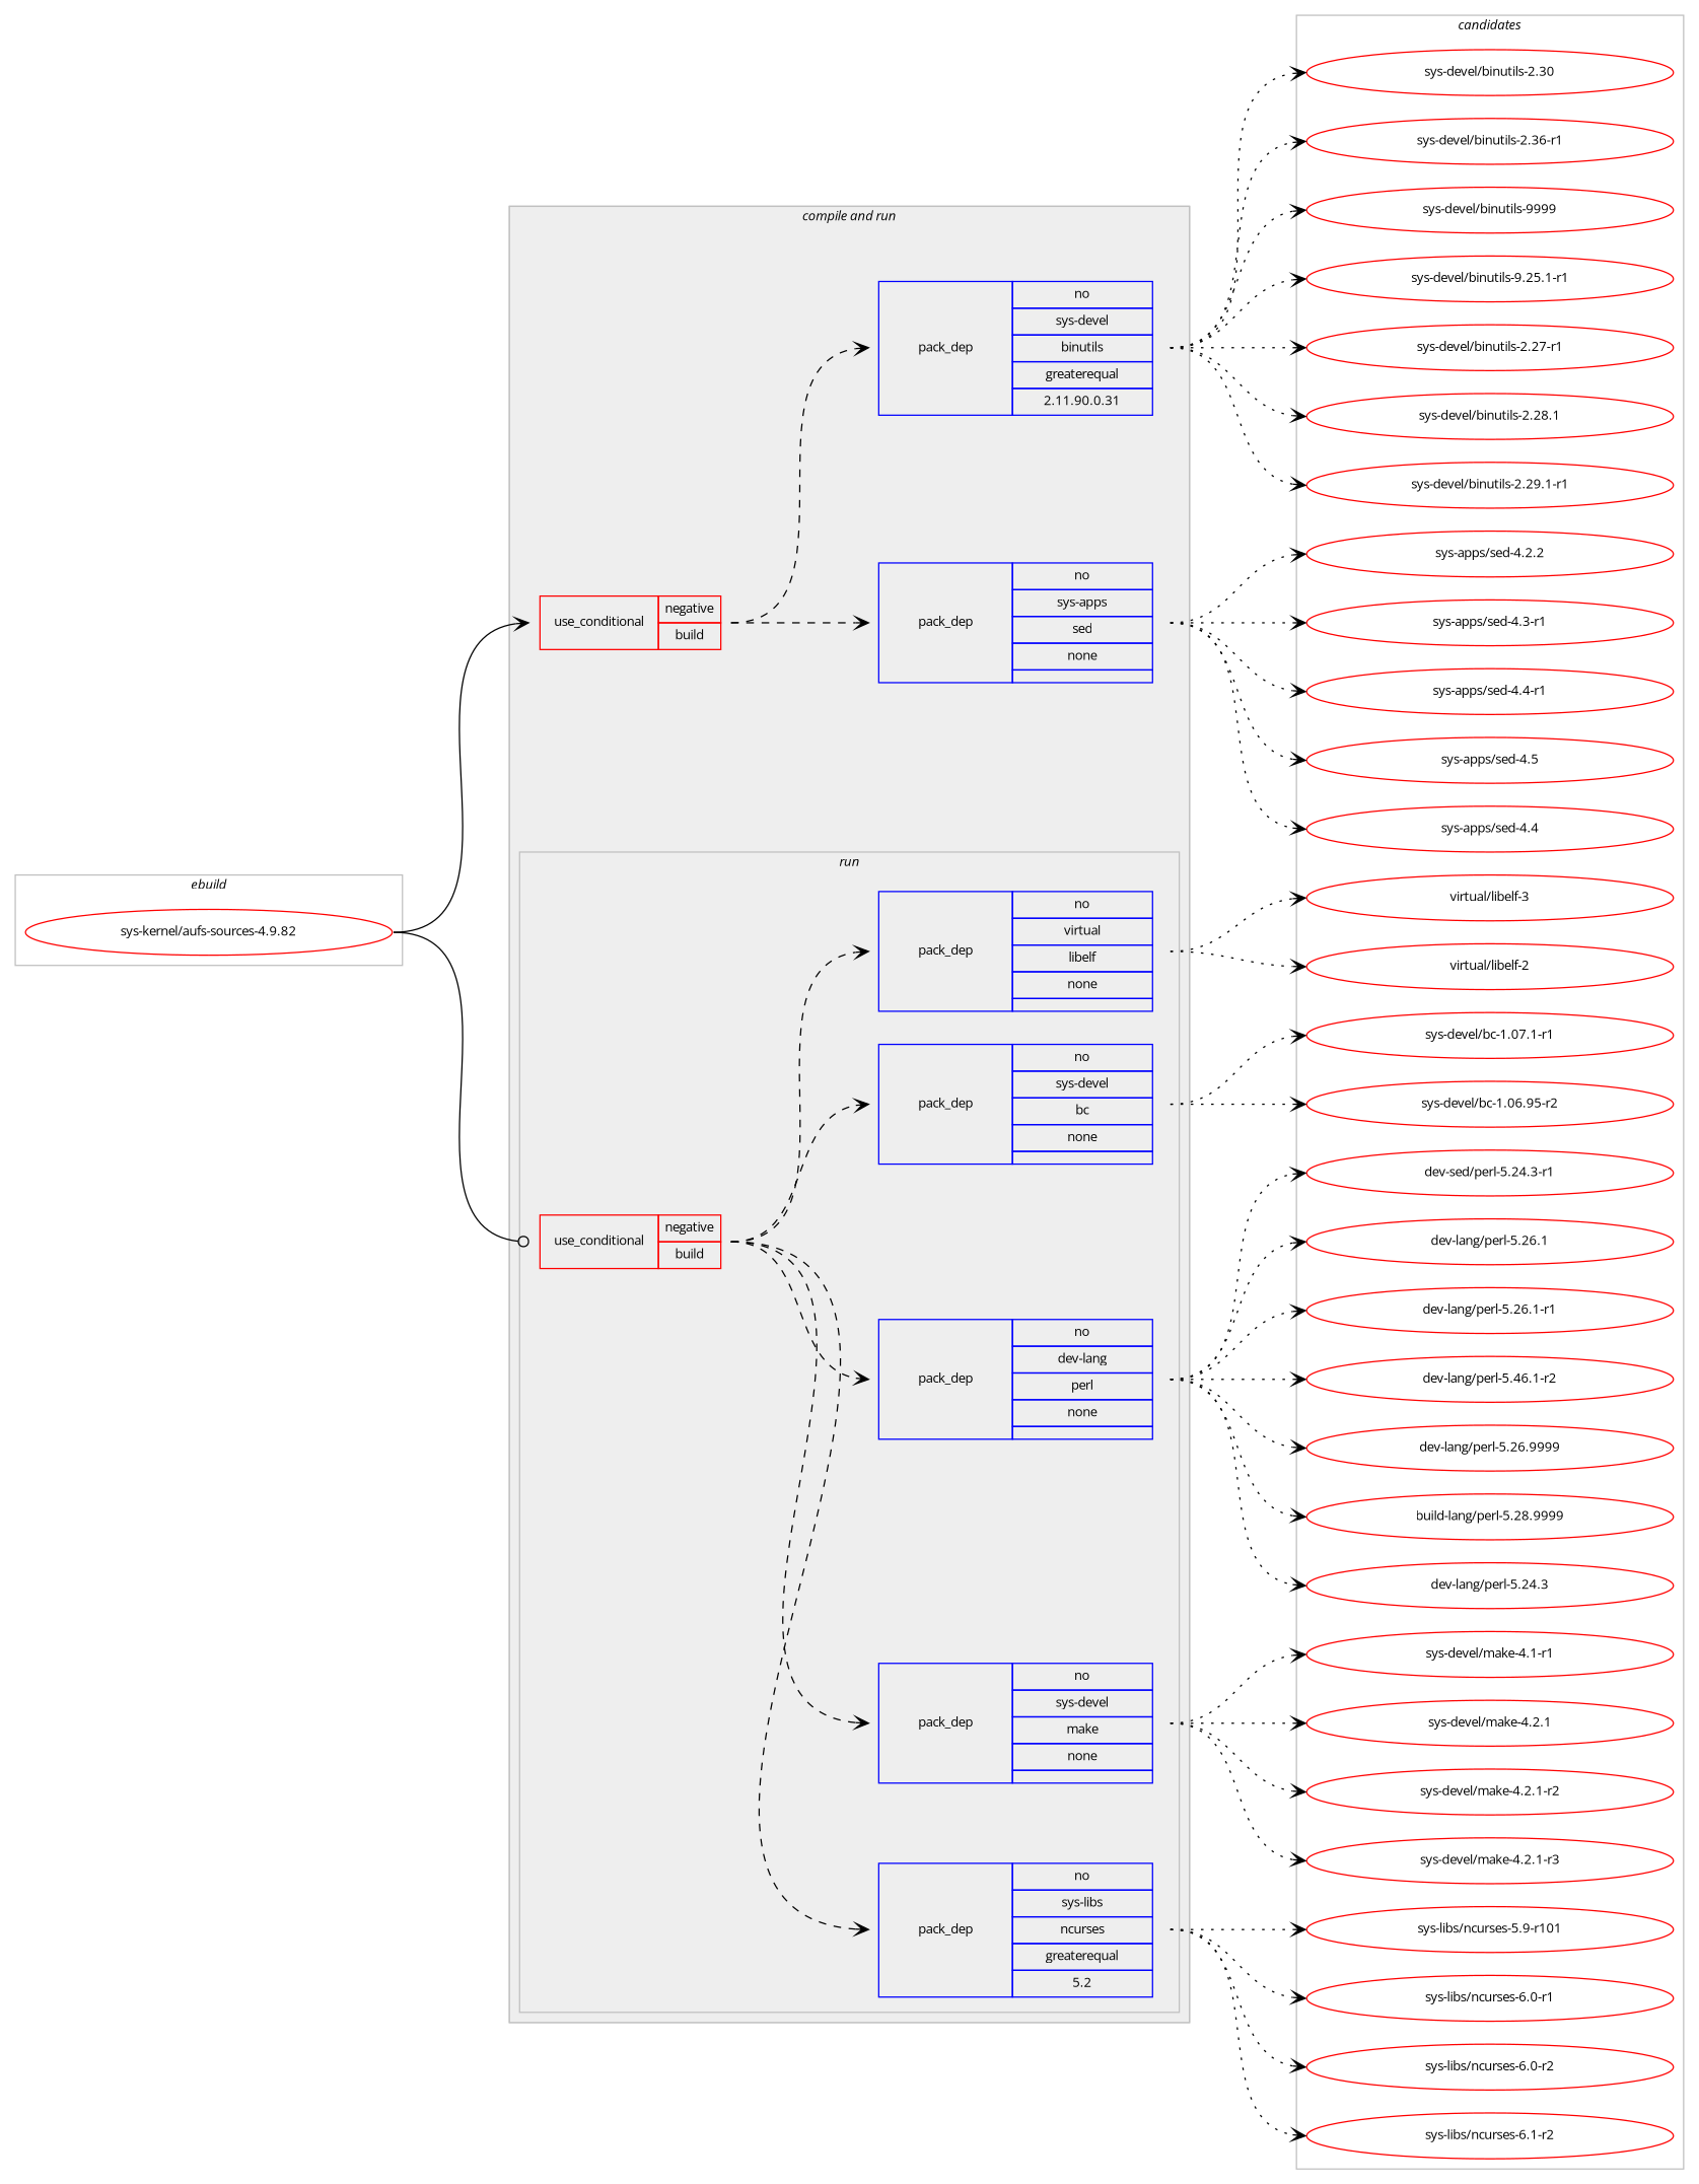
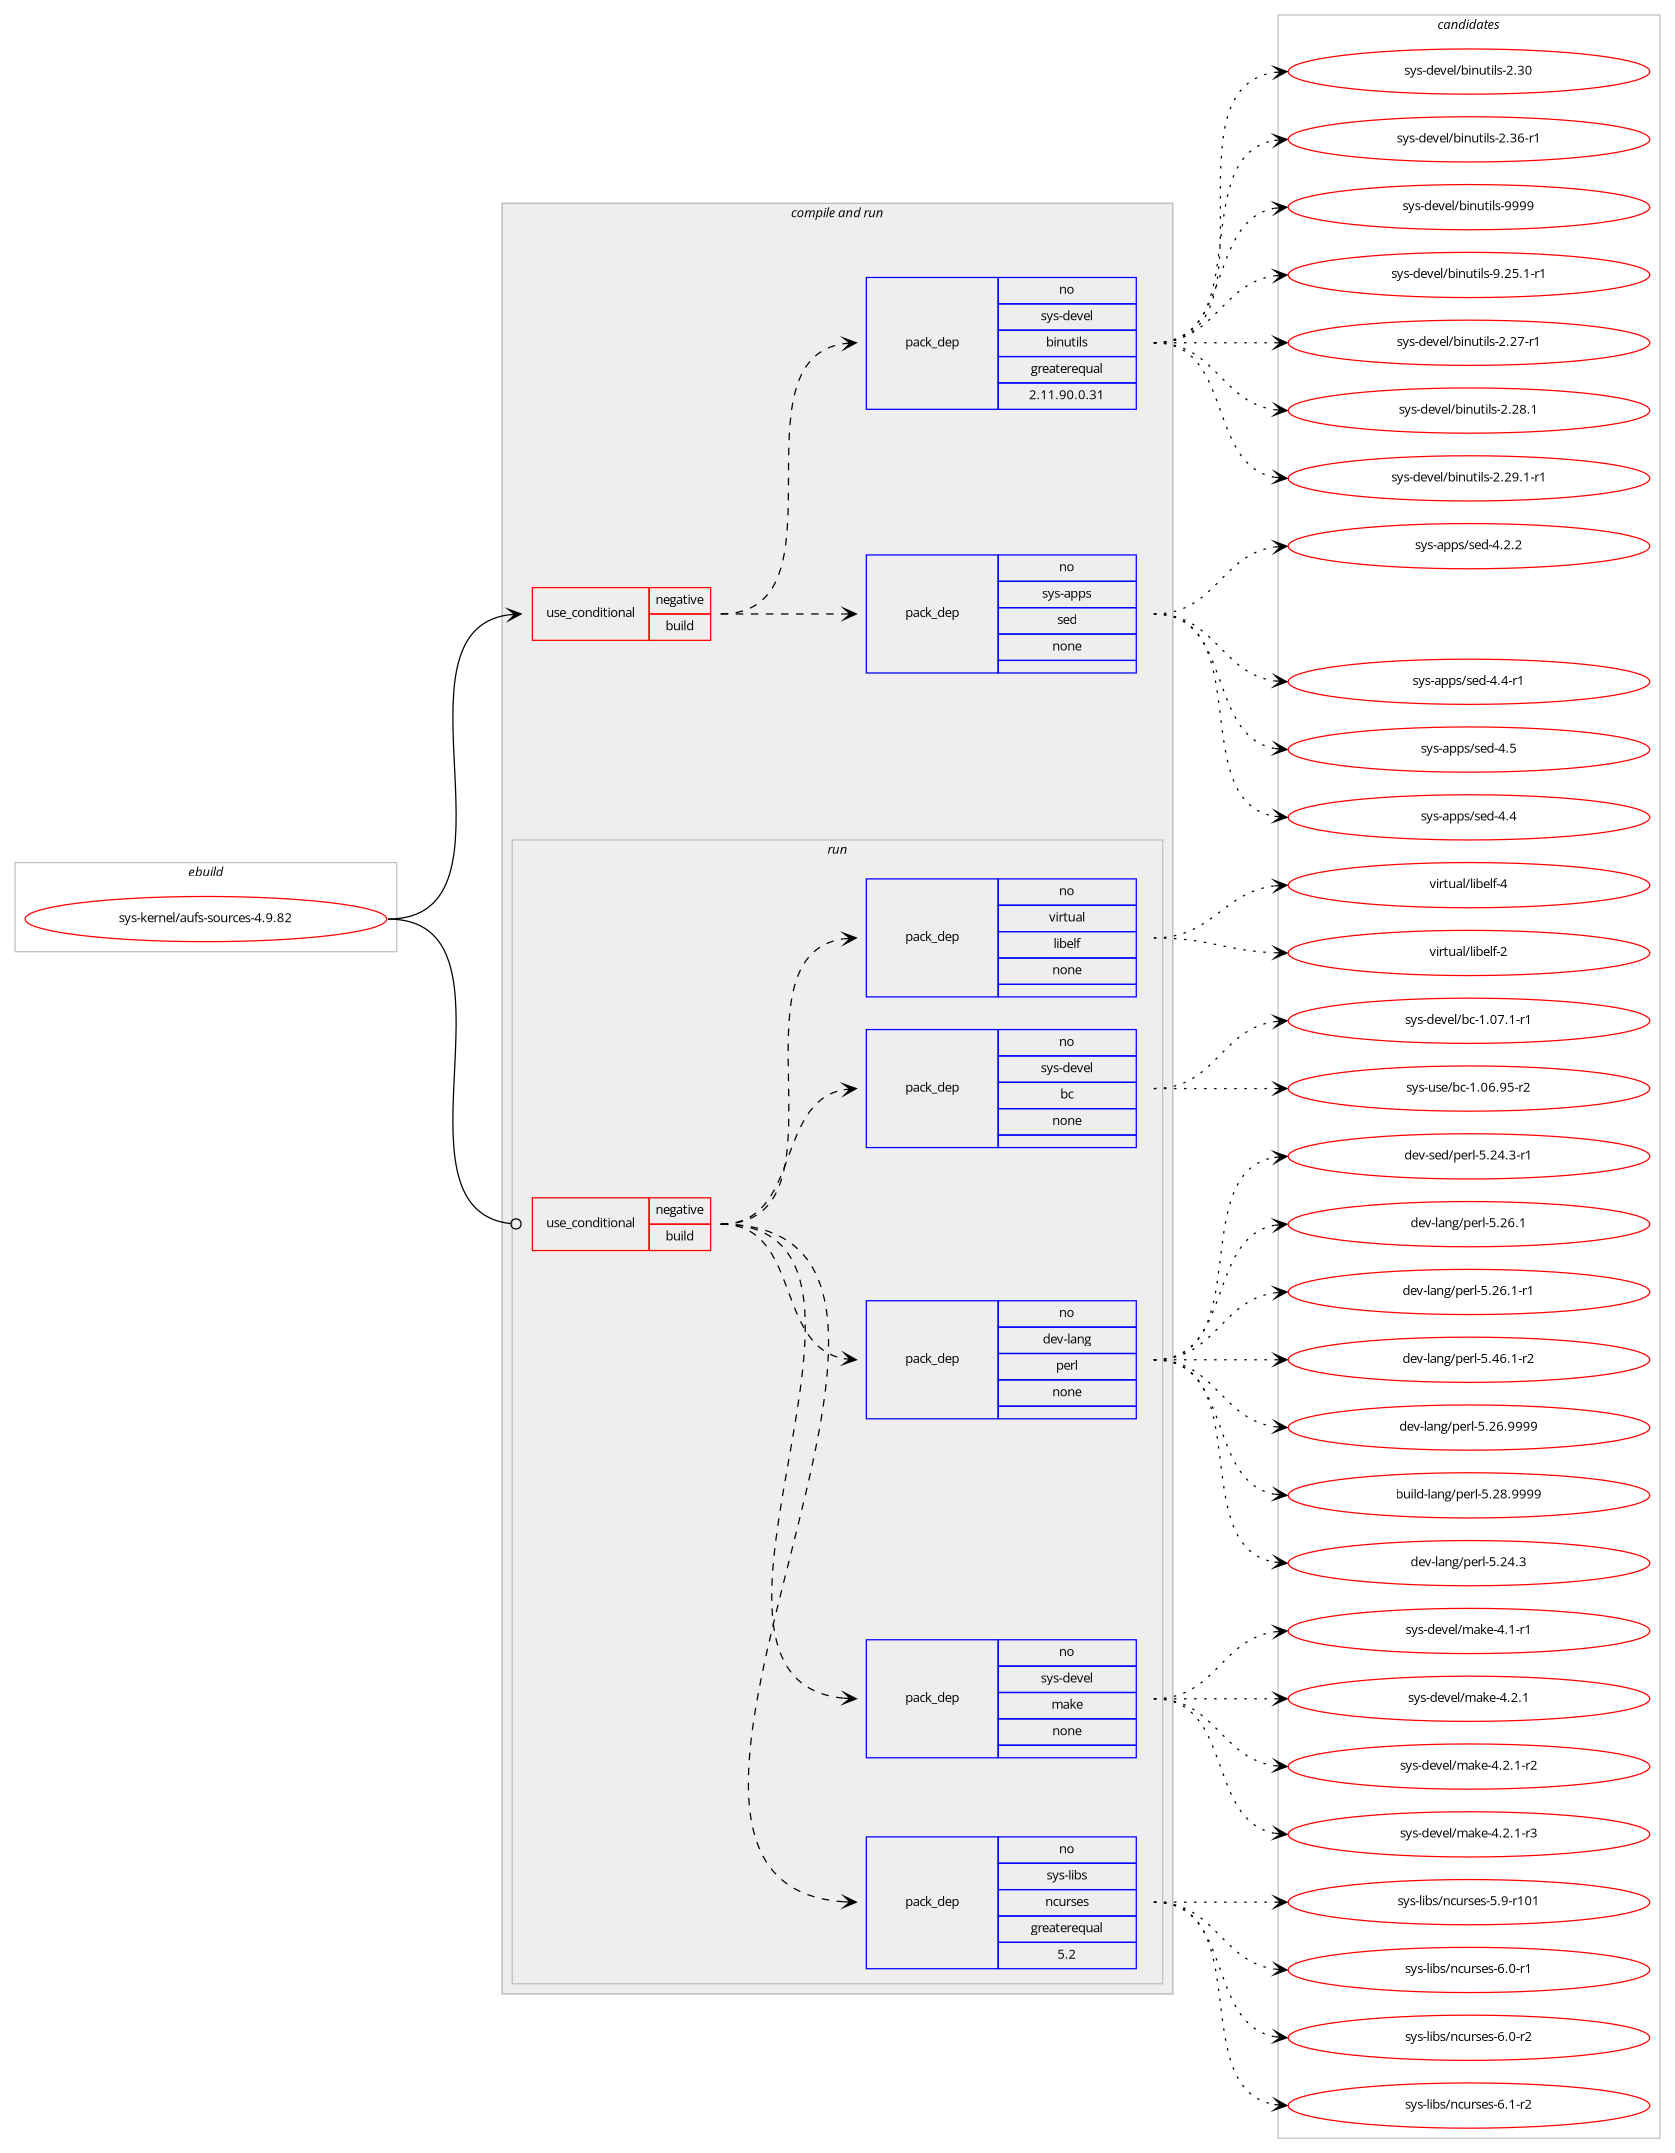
  digraph {
    compound=true
    concentrate=true
    fontname="Open Sans"
    fontsize=10
    newrank=true
    rankdir=LR
    ranksep=1.5
    node [color=red fontname="Open Sans" fontsize=10]
    edge [arrowhead=vee fontname="Open Sans" headport=w style=dotted tailport=e weight=100]
    n1 [label="sys-kernel/aufs-sources-4.9.82" width=4]
    n2 [color=blue label=<<TABLE BORDER="0" CELLBORDER="1" CELLSPACING="0" CELLPADDING="4" WIDTH="220"><TR><TD ROWSPAN="6" CELLPADDING="30">pack_dep</TD></TR><TR><TD WIDTH="110">no</TD></TR><TR><TD>sys-apps</TD></TR><TR><TD>sed</TD></TR><TR><TD>none</TD></TR><TR><TD></TD></TR></TABLE>> shape=none]
    n3 [color=blue label=<<TABLE BORDER="0" CELLBORDER="1" CELLSPACING="0" CELLPADDING="4" WIDTH="220"><TR><TD ROWSPAN="6" CELLPADDING="30">pack_dep</TD></TR><TR><TD WIDTH="110">no</TD></TR><TR><TD>sys-devel</TD></TR><TR><TD>binutils</TD></TR><TR><TD>greaterequal</TD></TR><TR><TD>2.11.90.0.31</TD></TR></TABLE>> shape=none]
    n4 [label=<<TABLE BORDER="0" CELLBORDER="1" CELLSPACING="0" CELLPADDING="4"><TR><TD ROWSPAN="3" CELLPADDING="10">use_conditional</TD></TR><TR><TD>negative</TD></TR><TR><TD>build</TD></TR></TABLE>> shape=none]
    n5 [color=blue label=<<TABLE BORDER="0" CELLBORDER="1" CELLSPACING="0" CELLPADDING="4" WIDTH="220"><TR><TD ROWSPAN="6" CELLPADDING="30">pack_dep</TD></TR><TR><TD WIDTH="110">no</TD></TR><TR><TD>sys-libs</TD></TR><TR><TD>ncurses</TD></TR><TR><TD>greaterequal</TD></TR><TR><TD>5.2</TD></TR></TABLE>> shape=none]
    n6 [color=blue label=<<TABLE BORDER="0" CELLBORDER="1" CELLSPACING="0" CELLPADDING="4" WIDTH="220"><TR><TD ROWSPAN="6" CELLPADDING="30">pack_dep</TD></TR><TR><TD WIDTH="110">no</TD></TR><TR><TD>sys-devel</TD></TR><TR><TD>make</TD></TR><TR><TD>none</TD></TR><TR><TD></TD></TR></TABLE>> shape=none]
    n7 [color=blue label=<<TABLE BORDER="0" CELLBORDER="1" CELLSPACING="0" CELLPADDING="4" WIDTH="220"><TR><TD ROWSPAN="6" CELLPADDING="30">pack_dep</TD></TR><TR><TD WIDTH="110">no</TD></TR><TR><TD>dev-lang</TD></TR><TR><TD>perl</TD></TR><TR><TD>none</TD></TR><TR><TD></TD></TR></TABLE>> shape=none]
    n8 [color=blue label=<<TABLE BORDER="0" CELLBORDER="1" CELLSPACING="0" CELLPADDING="4" WIDTH="220"><TR><TD ROWSPAN="6" CELLPADDING="30">pack_dep</TD></TR><TR><TD WIDTH="110">no</TD></TR><TR><TD>sys-devel</TD></TR><TR><TD>bc</TD></TR><TR><TD>none</TD></TR><TR><TD></TD></TR></TABLE>> shape=none]
    n9 [color=blue label=<<TABLE BORDER="0" CELLBORDER="1" CELLSPACING="0" CELLPADDING="4" WIDTH="220"><TR><TD ROWSPAN="6" CELLPADDING="30">pack_dep</TD></TR><TR><TD WIDTH="110">no</TD></TR><TR><TD>virtual</TD></TR><TR><TD>libelf</TD></TR><TR><TD>none</TD></TR><TR><TD></TD></TR></TABLE>> shape=none]
    n10 [label=<<TABLE BORDER="0" CELLBORDER="1" CELLSPACING="0" CELLPADDING="4"><TR><TD ROWSPAN="3" CELLPADDING="10">use_conditional</TD></TR><TR><TD>negative</TD></TR><TR><TD>build</TD></TR></TABLE>> shape=none]
    n11 [label="sys-apps/sed-4.4" width=4]
    n12 [label="sys-apps/sed-4.2.2" width=4]
-   n13 [label="sys-apps/sed-4.3-r1" width=4]
    n14 [label="sys-apps/sed-4.4-r1" width=4]
    n15 [label="sys-apps/sed-4.5" width=4]
    n16 [label="sys-devel/binutils-9.25.1-r1" width=4]
    n17 [label="sys-devel/binutils-2.27-r1" width=4]
    n18 [label="sys-devel/binutils-2.28.1" width=4]
    n19 [label="sys-devel/binutils-2.29.1-r1" width=4]
    n20 [label="sys-devel/binutils-2.30" width=4]
    n21 [label="sys-devel/binutils-2.36-r1" width=4]
    n22 [label="sys-devel/binutils-9999" width=4]
    n23 [label="sys-libs/ncurses-5.9-r101" width=4]
    n24 [label="sys-libs/ncurses-6.0-r1" width=4]
    n25 [label="sys-libs/ncurses-6.0-r2" width=4]
    n26 [label="sys-libs/ncurses-6.1-r2" width=4]
    n27 [label="sys-devel/make-4.1-r1" width=4]
    n28 [label="sys-devel/make-4.2.1" width=4]
    n29 [label="sys-devel/make-4.2.1-r2" width=4]
    n30 [label="sys-devel/make-4.2.1-r3" width=4]
    n31 [label="dev-lang/perl-5.24.3" width=4]
    n32 [label="dev-sed/perl-5.24.3-r1" width=4]
    n33 [label="dev-lang/perl-5.26.1" width=4]
    n34 [label="dev-lang/perl-5.26.1-r1" width=4]
    n35 [label="dev-lang/perl-5.46.1-r2" width=4]
    n36 [label="dev-lang/perl-5.26.9999" width=4]
    n37 [label="build-lang/perl-5.28.9999" width=4]
-   n38 [label="sys-devel/bc-1.06.95-r2" width=4]
+   n38 [label="sys-use/bc-1.06.95-r2" width=4]
    n39 [label="sys-devel/bc-1.07.1-r1" width=4]
    n40 [label="virtual/libelf-2" width=4]
-   n41 [label="virtual/libelf-3" width=4]
+   n41 [label="virtual/libelf-4" width=4]
    subgraph cluster_1 {
      color=gray
      label=<<i>ebuild</i>>
      rank=same
      n1
    }
    subgraph cluster_2 {
      color=gray
      label=<<i>dependencies</i>>
      subgraph cluster_3 {
        color=gray
        fillcolor="#eeeeee"
        label=<<i>compile</i>>
        style=filled
        subgraph sub_4 {
          color=gray
          fillcolor="#eeeeee"
          label=<<i>compile</i>>
          style=filled
          n4
          subgraph sub_5 {
            color=gray
            fillcolor="#eeeeee"
            label=<<i>compile</i>>
            style=filled
            n2
          }
          subgraph sub_6 {
            color=gray
            fillcolor="#eeeeee"
            label=<<i>compile</i>>
            style=filled
            n3
          }
        }
      }
      subgraph cluster_7 {
        color=gray
        fillcolor="#eeeeee"
        label=<<i>compile and run</i>>
        style=filled
      }
      subgraph cluster_8 {
        color=gray
        fillcolor="#eeeeee"
        label=<<i>run</i>>
        style=filled
        subgraph sub_9 {
          color=gray
          fillcolor="#eeeeee"
          label=<<i>run</i>>
          style=filled
          n10
          subgraph sub_10 {
            color=gray
            fillcolor="#eeeeee"
            label=<<i>run</i>>
            style=filled
            n5
          }
          subgraph sub_11 {
            color=gray
            fillcolor="#eeeeee"
            label=<<i>run</i>>
            style=filled
            n6
          }
          subgraph sub_12 {
            color=gray
            fillcolor="#eeeeee"
            label=<<i>run</i>>
            style=filled
            n7
          }
          subgraph sub_13 {
            color=gray
            fillcolor="#eeeeee"
            label=<<i>run</i>>
            style=filled
            n8
          }
          subgraph sub_14 {
            color=gray
            fillcolor="#eeeeee"
            label=<<i>run</i>>
            style=filled
            n9
          }
        }
      }
    }
    subgraph cluster_15 {
      color=gray
      label=<<i>candidates</i>>
      rank=same
      subgraph sub_16 {
        color=black
        label=<<i>candidates</i>>
        nodesep=1
        rank=same
        n11
        n12
-       n13
        n14
        n15
      }
      subgraph sub_17 {
        color=black
        label=<<i>candidates</i>>
        nodesep=1
        rank=same
        n16
        n17
        n18
        n19
        n20
        n21
        n22
      }
      subgraph sub_18 {
        color=black
        label=<<i>candidates</i>>
        nodesep=1
        rank=same
        n23
        n24
        n25
        n26
      }
      subgraph sub_19 {
        color=black
        label=<<i>candidates</i>>
        nodesep=1
        rank=same
        n27
        n28
        n29
        n30
      }
      subgraph sub_20 {
        color=black
        label=<<i>candidates</i>>
        nodesep=1
        rank=same
        n31
        n32
        n33
        n34
        n35
        n36
        n37
      }
      subgraph sub_21 {
        color=black
        label=<<i>candidates</i>>
        nodesep=1
        rank=same
        n38
        n39
      }
      subgraph sub_22 {
        color=black
        label=<<i>candidates</i>>
        nodesep=1
        rank=same
        n40
        n41
      }
    }
    n1 -> n4 [style=solid weight=20]
    n1 -> n10 [arrowhead=odot style=solid weight=20]
    n2 -> n11
    n2 -> n12
-   n2 -> n13
    n2 -> n14
    n2 -> n15
    n3 -> n16
    n3 -> n17
    n3 -> n18
    n3 -> n19
    n3 -> n20
    n3 -> n21
    n3 -> n22
    n4 -> n2 [style=dashed weight=20]
    n4 -> n3 [style=dashed weight=20]
    n5 -> n23
    n5 -> n24
    n5 -> n25
    n5 -> n26
    n6 -> n27
    n6 -> n28
    n6 -> n29
    n6 -> n30
    n7 -> n31
    n7 -> n32
    n7 -> n33
    n7 -> n34
    n7 -> n35
    n7 -> n36
    n7 -> n37
    n8 -> n38
    n8 -> n39
    n9 -> n40
    n9 -> n41
    n10 -> n5 [style=dashed weight=20]
    n10 -> n6 [style=dashed weight=20]
    n10 -> n7 [style=dashed weight=20]
    n10 -> n8 [style=dashed weight=20]
    n10 -> n9 [style=dashed weight=20]
  }
